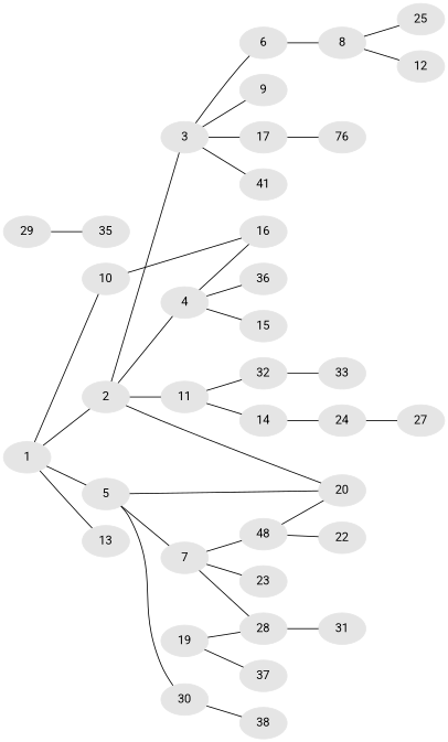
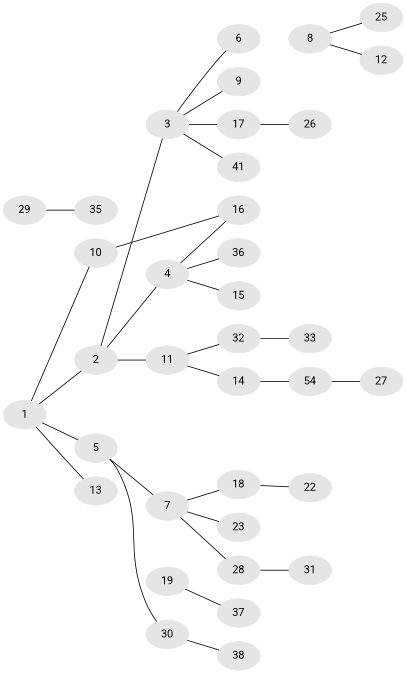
  graph {
    fontname=Roboto
    rankdir=LR
    node [color=gray90 fontname=Roboto style=filled]
    edge [fontname=Roboto weight=1.0]
    1
    2
    5
    10
    13
    3
    4
    11
-   20
    7
    30
    16
    6
    9
    17
    n16 [label=41]
    15
    36
    14
    32
    8
-   26 [label=76]
-   18 [label=48]
+   26
+   18
    23
    28
    38
    12
    25
    22
    19
    37
    29
    35
-   24
+   24 [label=54]
    33
    27
    31
    1 -- 2
    1 -- 5
    1 -- 10
    1 -- 13
    2 -- 3
    2 -- 4
    2 -- 11
-   2 -- 20
-   5 -- 20
    5 -- 7
    5 -- 30
    10 -- 16
    3 -- 6
    3 -- 9
    3 -- 17
    3 -- n16
    4 -- 16
    4 -- 15
    4 -- 36
    11 -- 14
    11 -- 32
    7 -- 18
    7 -- 23
    7 -- 28
    30 -- 38
-   6 -- 8
    17 -- 26
    14 -- 24
    32 -- 33
    8 -- 12
    8 -- 25
-   18 -- 20
    18 -- 22
    28 -- 31
-   19 -- 28
    19 -- 37
    29 -- 35
    24 -- 27
  }
